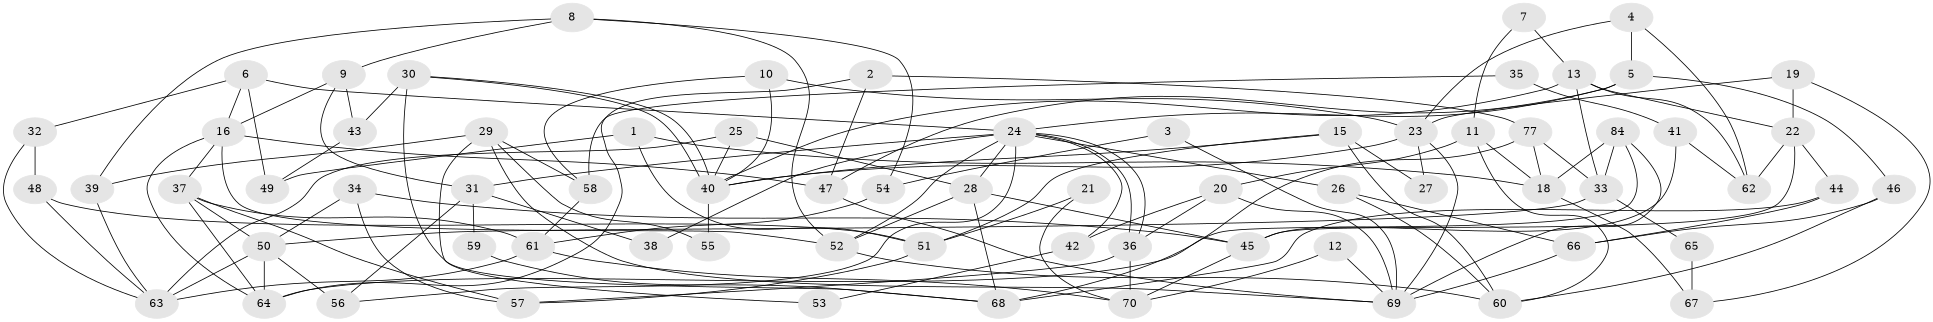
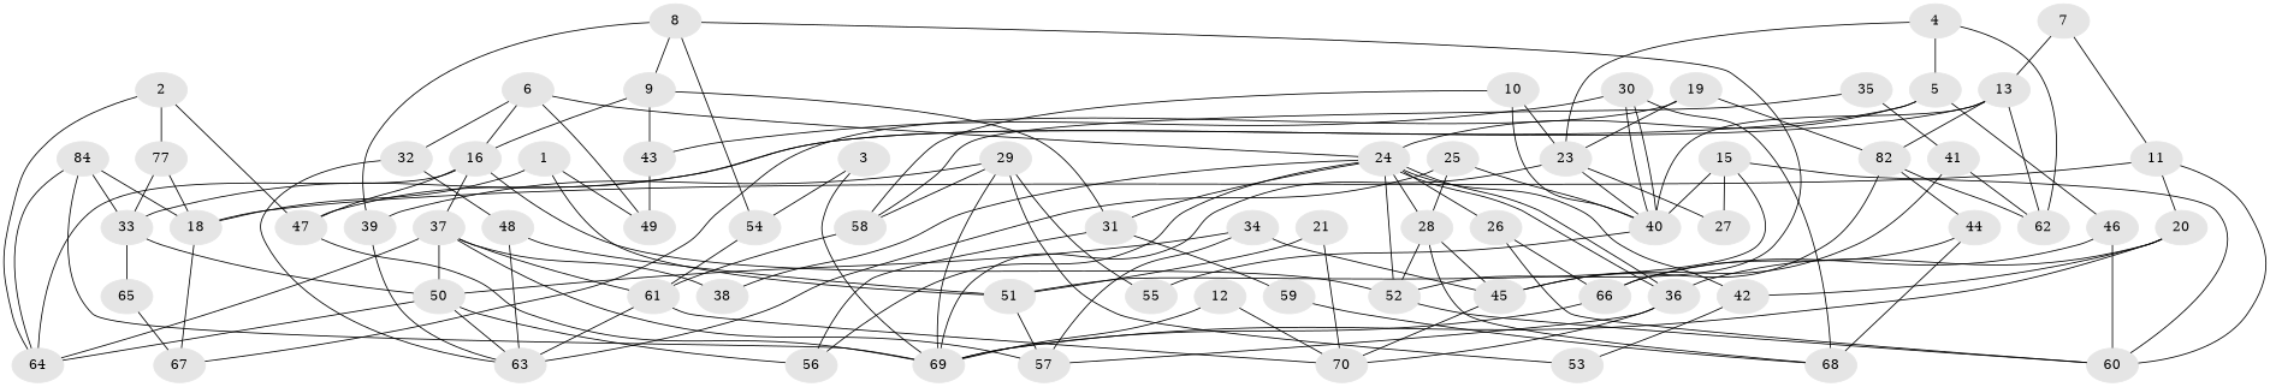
  graph {
    fontname="DejaVu Serif"
    node [color=gray90 fontname="DejaVu Serif" style=filled]
    edge [fontname="DejaVu Serif"]
    1
    18
    51
    49
    67
    57
    n7 [label=77]
    2
    47
    64
    33
    68
    69
    3
    54
    9
    16
    31
    43
    61
    4
    5
    23
    62
    24
    46
    40
    27
    52
    36
    42
    26
    28
    38
    56
    60
    66
    6
    32
    37
    63
    48
    7
    11
    13
    20
-   22
+   22 [label=82]
    8
    39
    59
    10
    58
    55
    12
    70
    44
    45
    50
    65
    n60 [label=84]
    15
    19
    53
    21
    25
    29
    30
    34
    35
    41
    1 -- 18
    1 -- 51
    1 -- 49
    18 -- 67
    51 -- 57
    n7 -- 18
    n7 -- 33
-   n7 -- 68
    2 -- n7
    2 -- 47
    2 -- 64
    47 -- 69
    33 -- 50
    33 -- 65
    3 -- 69
    3 -- 54
    54 -- 61
    9 -- 16
    9 -- 31
    9 -- 43
    16 -- 47
    16 -- 64
    16 -- 52
    16 -- 37
    31 -- 56
    31 -- 59
    43 -- 49
    61 -- 63
    61 -- 70
    4 -- 5
    4 -- 23
    4 -- 62
    5 -- 47
    5 -- 24
    5 -- 46
    23 -- 69
    23 -- 40
    23 -- 27
    24 -- 31
    24 -- 52
    24 -- 36
    24 -- 36
    24 -- 42
    24 -- 26
    24 -- 28
    24 -- 38
    24 -- 56
    46 -- 60
    46 -- 66
    40 -- 55
    52 -- 60
    36 -- 57
    36 -- 70
    42 -- 53
    26 -- 60
    26 -- 66
    28 -- 68
    28 -- 52
    28 -- 45
    66 -- 69
    6 -- 49
    6 -- 16
    6 -- 24
    6 -- 32
    32 -- 63
    32 -- 48
    37 -- 57
    37 -- 64
    37 -- 61
-   31 -- 38
+   37 -- 38
    37 -- 50
    48 -- 51
    48 -- 63
    7 -- 11
    7 -- 13
    11 -- 18
    11 -- 60
    11 -- 20
    13 -- 33
    13 -- 62
    13 -- 40
    13 -- 22
    20 -- 69
    20 -- 36
    20 -- 42
    22 -- 62
    22 -- 44
    22 -- 45
    8 -- 54
    8 -- 9
    8 -- 52
    8 -- 39
    39 -- 63
    59 -- 68
    10 -- 23
    10 -- 40
    10 -- 58
    58 -- 61
    12 -- 69
    12 -- 70
    44 -- 68
    44 -- 66
    45 -- 70
    50 -- 64
    50 -- 56
    50 -- 63
    65 -- 67
    n60 -- 18
    n60 -- 64
    n60 -- 33
    n60 -- 69
    15 -- 51
    15 -- 40
    15 -- 27
    15 -- 60
    19 -- 67
    19 -- 23
    19 -- 22
    21 -- 51
    21 -- 70
    25 -- 40
    25 -- 28
    25 -- 63
    29 -- 69
    29 -- 39
    29 -- 58
    29 -- 55
    29 -- 53
    30 -- 68
    30 -- 43
    30 -- 40
    30 -- 40
    34 -- 57
    34 -- 45
    34 -- 50
    35 -- 58
    35 -- 41
    41 -- 62
    41 -- 45
  }
